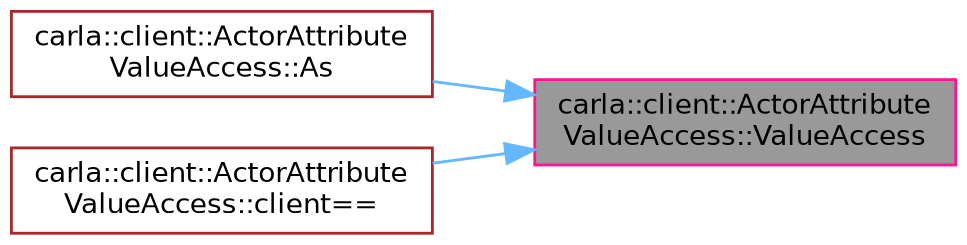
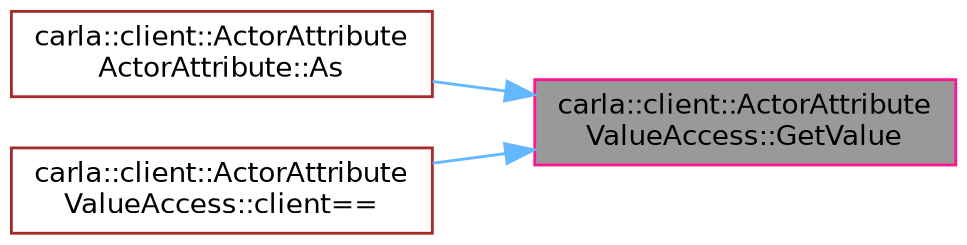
  digraph {
    rankdir=RL
    node [color=brown fillcolor=white fontname=Helvetica fontsize=10 shape=box style=filled]
    edge [color=steelblue1 dir=back fontname=Helvetica fontsize=10 labelfontname=Helvetica labelfontsize=10 style=solid]
-   n1 [color=deeppink fillcolor=grey60 fontcolor=black height=0.2 label="carla::client::ActorAttribute\lValueAccess::ValueAccess" width=0.4]
-   n2 [height=0.2 label="carla::client::ActorAttribute\lValueAccess::As" width=0.4]
+   n1 [color=deeppink fillcolor=grey60 fontcolor=black height=0.2 label="carla::client::ActorAttribute\lValueAccess::GetValue" width=0.4]
+   n2 [height=0.2 label="carla::client::ActorAttribute\lActorAttribute::As" width=0.4]
    n3 [height=0.2 label="carla::client::ActorAttribute\lValueAccess::client==" width=0.4]
    n1 -> n2
    n1 -> n3
  }
